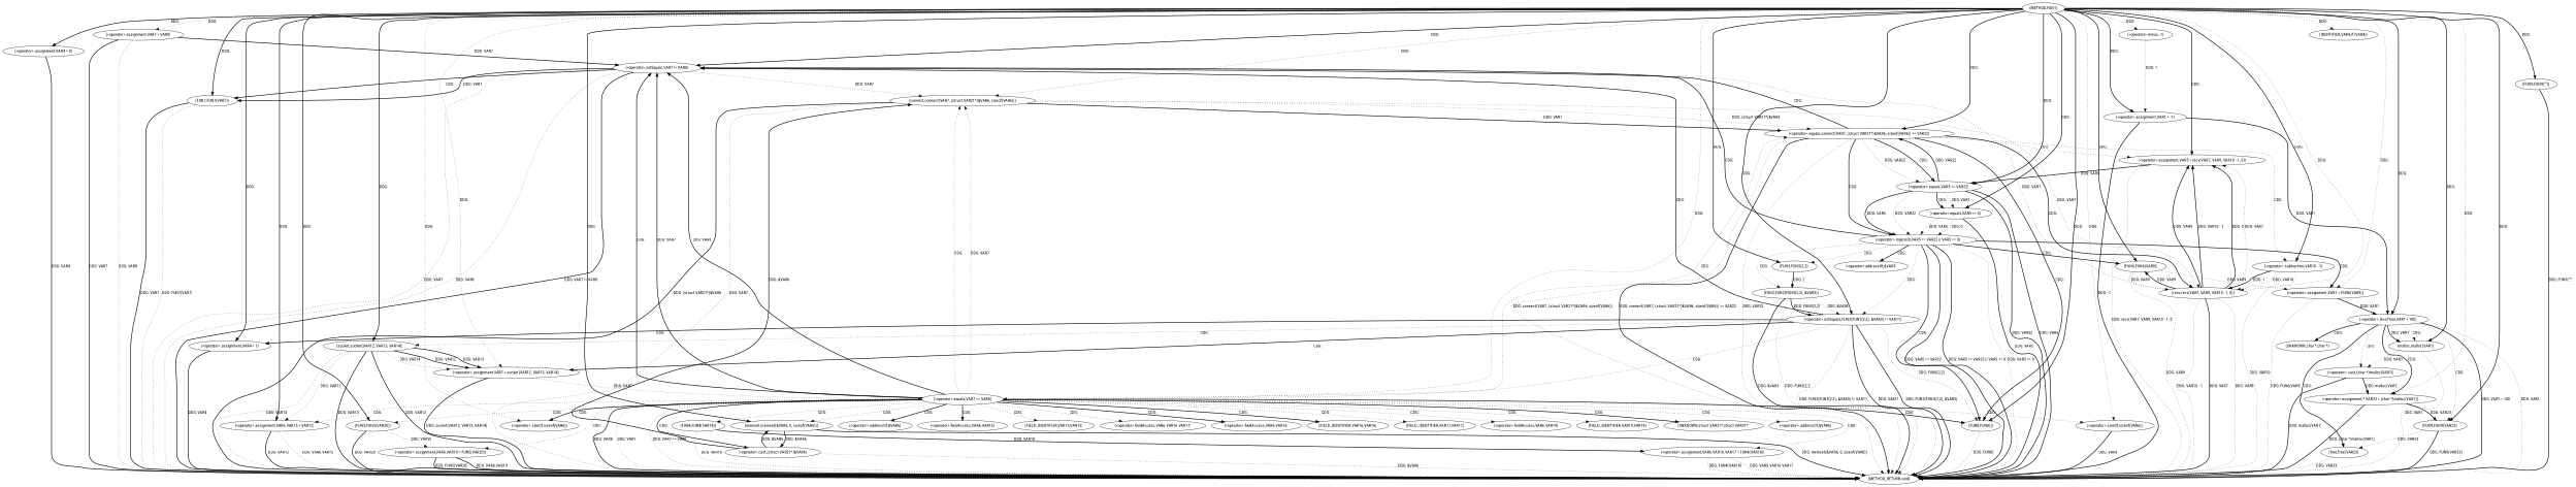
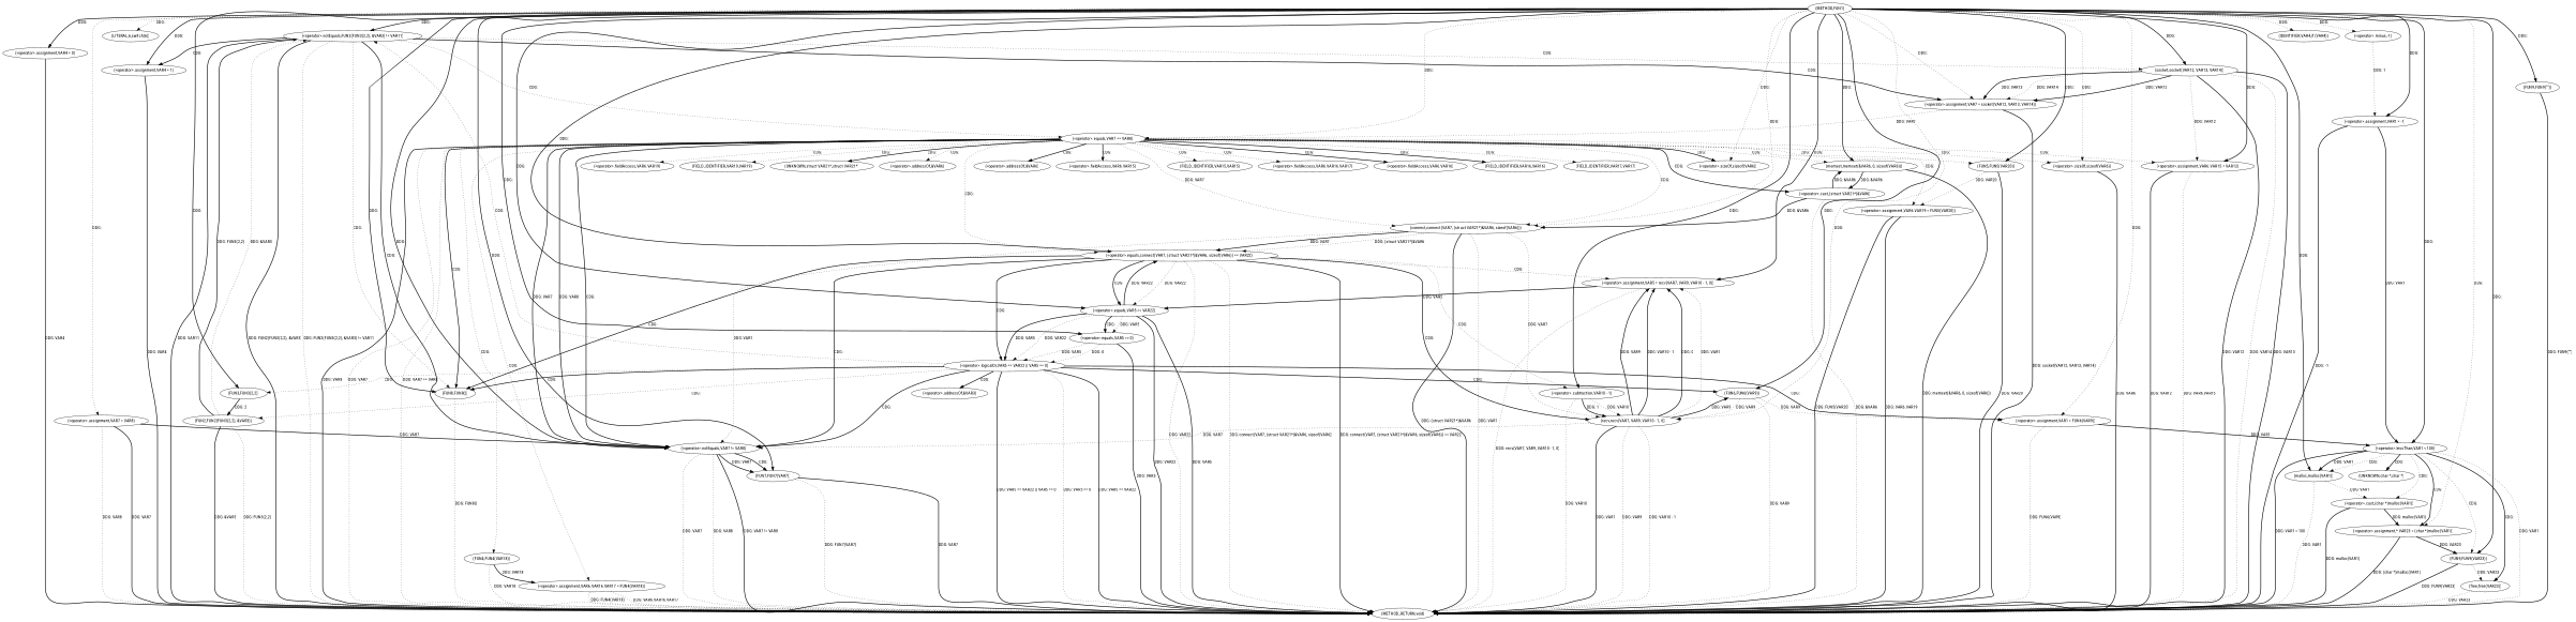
  digraph {
    fontname="Roboto Condensed"
    node [fontname="Roboto Condensed"]
    edge [fontname="Roboto Condensed" style=bold]
    n1 [label="(METHOD,FUN1)"]
    n2 [label="(<operator>.assignment,VAR1 = -1)"]
    n3 [label="(<operator>.minus,-1)"]
+   n4 [label="(LITERAL,6,switch(6))"]
    n5 [label="(<operator>.assignment,VAR4 = 0)"]
    n6 [label="(<operator>.assignment,VAR7 = VAR8)"]
    n7 [label="(<operator>.notEquals,FUN2(FUN3(2,2), &VAR3) != VAR11)"]
    n8 [label="(FUN3,FUN3(2,2))"]
    n9 [label="(<operator>.assignment,VAR4 = 1)"]
    n10 [label="(<operator>.assignment,VAR7 = socket(VAR12, VAR13, VAR14))"]
    n11 [label="(socket,socket(VAR12, VAR13, VAR14))"]
    n12 [label="(<operator>.equals,VAR7 == VAR8)"]
    n13 [label="(memset,memset(&VAR6, 0, sizeof(VAR6)))"]
    n14 [label="(<operator>.sizeOf,sizeof(VAR6))"]
    n15 [label="(<operator>.assignment,VAR6.VAR15 = VAR12)"]
    n16 [label="(FUN5,FUN5(VAR20))"]
    n17 [label="(<operator>.equals,connect(VAR7, (struct VAR21*)&VAR6, sizeof(VAR6)) == VAR22)"]
    n18 [label="(connect,connect(VAR7, (struct VAR21*)&VAR6, sizeof(VAR6)))"]
    n19 [label="(<operator>.sizeOf,sizeof(VAR6))"]
    n20 [label="(<operator>.assignment,VAR5 = recv(VAR7, VAR9, VAR10 - 1, 0))"]
    n21 [label="(recv,recv(VAR7, VAR9, VAR10 - 1, 0))"]
    n22 [label="(<operator>.subtraction,VAR10 - 1)"]
    n23 [label="(<operator>.equals,VAR5 == VAR22)"]
    n24 [label="(<operator>.equals,VAR5 == 0)"]
    n25 [label="(<operator>.assignment,VAR1 = FUN6(VAR9))"]
    n26 [label="(FUN6,FUN6(VAR9))"]
    n27 [label="(<operator>.notEquals,VAR7 != VAR8)"]
    n28 [label="(FUN7,FUN7(VAR7))"]
    n29 [label="(IDENTIFIER,VAR4,if (VAR4))"]
    n30 [label="(FUN8,FUN8())"]
    n31 [label="(FUN9,FUN9(\"\"))"]
    n32 [label="(<operator>.lessThan,VAR1 < 100)"]
    n33 [label="(<operator>.assignment,* VAR23 = (char *)malloc(VAR1))"]
    n34 [label="(malloc,malloc(VAR1))"]
    n35 [label="(FUN9,FUN9(VAR23))"]
    n36 [label="(METHOD_RETURN,void)"]
    n37 [label="(FUN2,FUN2(FUN3(2,2), &VAR3))"]
    n38 [label="(FUN4,FUN4(VAR18))"]
    n39 [label="(<operator>.assignment,VAR6.VAR16.VAR17 = FUN4(VAR18))"]
    n40 [label="(<operator>.assignment,VAR6.VAR19 = FUN5(VAR20))"]
    n41 [label="(<operator>.cast,(struct VAR21*)&VAR6)"]
    n42 [label="(<operator>.addressOf,&VAR6)"]
    n43 [label="(<operator>.fieldAccess,VAR6.VAR15)"]
    n44 [label="(FIELD_IDENTIFIER,VAR15,VAR15)"]
    n45 [label="(<operator>.fieldAccess,VAR6.VAR16.VAR17)"]
    n46 [label="(<operator>.fieldAccess,VAR6.VAR16)"]
    n47 [label="(FIELD_IDENTIFIER,VAR16,VAR16)"]
    n48 [label="(FIELD_IDENTIFIER,VAR17,VAR17)"]
    n49 [label="(<operator>.fieldAccess,VAR6.VAR19)"]
    n50 [label="(FIELD_IDENTIFIER,VAR19,VAR19)"]
    n51 [label="(UNKNOWN,struct VAR21*,struct VAR21*)"]
    n52 [label="(<operator>.addressOf,&VAR6)"]
    n53 [label="(<operator>.logicalOr,VAR5 == VAR22 || VAR5 == 0)"]
    n54 [label="(free,free(VAR23))"]
    n55 [label="(<operator>.cast,(char *)malloc(VAR1))"]
    n56 [label="(UNKNOWN,char *,char *)"]
    n57 [label="(<operator>.addressOf,&VAR3)"]
    n1 -> n2 [label="DDG: "]
    n1 -> n3 [label="DDG: " style=dotted]
+   n1 -> n4 [label="DDG: " style=dotted]
    n1 -> n5 [label="DDG: "]
    n1 -> n6 [label="DDG: " style=dotted]
    n1 -> n7 [label="DDG: "]
    n1 -> n8 [label="DDG: "]
    n1 -> n9 [label="DDG: "]
    n1 -> n10 [label="DDG: " style=dotted]
    n1 -> n11 [label="DDG: "]
    n1 -> n12 [label="DDG: " style=dotted]
    n1 -> n13 [label="DDG: "]
    n1 -> n14 [label="DDG: " style=dotted]
    n1 -> n15 [label="DDG: "]
    n1 -> n16 [label="DDG: "]
    n1 -> n17 [label="DDG: "]
    n1 -> n18 [label="DDG: " style=dotted]
    n1 -> n19 [label="DDG: " style=dotted]
    n1 -> n20 [label="DDG: "]
    n1 -> n21 [label="DDG: " style=dotted]
    n1 -> n22 [label="DDG: "]
    n1 -> n23 [label="DDG: "]
    n1 -> n24 [label="DDG: "]
    n1 -> n25 [label="DDG: " style=dotted]
    n1 -> n26 [label="DDG: "]
    n1 -> n27 [label="DDG: "]
    n1 -> n28 [label="DDG: "]
    n1 -> n29 [label="DDG: " style=dotted]
    n1 -> n30 [label="DDG: "]
    n1 -> n31 [label="DDG: "]
    n1 -> n32 [label="DDG: "]
    n1 -> n33 [label="DDG: " style=dotted]
    n1 -> n34 [label="DDG: "]
    n1 -> n35 [label="DDG: "]
    n2 -> n32 [label="DDG: VAR1"]
    n2 -> n36 [label="DDG: -1"]
    n3 -> n2 [label="DDG: 1" style=dotted]
    n5 -> n36 [label="DDG: VAR4"]
    n6 -> n27 [label="DDG: VAR7"]
    n6 -> n36 [label="DDG: VAR7"]
    n6 -> n36 [label="DDG: VAR8" style=dotted]
    n7 -> n9 [label="CDG: "]
    n7 -> n10 [label="CDG: "]
    n7 -> n11 [label="CDG: " style=dotted]
    n7 -> n12 [label="CDG: " style=dotted]
    n7 -> n27 [label="CDG: "]
-   n7 -> n30 [label="DDG: FUN3(2,2)" style=dotted]
+   n7 -> n30 [label="CDG: " style=dotted]
    n7 -> n36 [label="DDG: FUN2(FUN3(2,2), &VAR3) != VAR11" style=dotted]
    n7 -> n36 [label="DDG: VAR11"]
    n7 -> n36 [label="DDG: FUN2(FUN3(2,2), &VAR3)"]
    n8 -> n37 [label="DDG: 2"]
    n9 -> n36 [label="DDG: VAR4"]
    n10 -> n12 [label="DDG: VAR7" style=dotted]
    n10 -> n36 [label="DDG: socket(VAR12, VAR13, VAR14)"]
    n11 -> n10 [label="DDG: VAR12"]
    n11 -> n10 [label="DDG: VAR13"]
    n11 -> n10 [label="DDG: VAR14" style=dotted]
    n11 -> n15 [label="DDG: VAR12" style=dotted]
    n11 -> n36 [label="DDG: VAR13"]
    n11 -> n36 [label="DDG: VAR12"]
    n11 -> n36 [label="DDG: VAR14" style=dotted]
    n12 -> n13 [label="CDG: " style=dotted]
    n12 -> n14 [label="CDG: "]
    n12 -> n15 [label="CDG: " style=dotted]
    n12 -> n16 [label="CDG: " style=dotted]
    n12 -> n17 [label="CDG: " style=dotted]
    n12 -> n18 [label="DDG: VAR7" style=dotted]
    n12 -> n18 [label="CDG: " style=dotted]
    n12 -> n19 [label="CDG: " style=dotted]
    n12 -> n27 [label="DDG: VAR7"]
    n12 -> n27 [label="DDG: VAR8"]
    n12 -> n27 [label="CDG: "]
    n12 -> n30 [label="CDG: "]
    n12 -> n36 [label="DDG: VAR8"]
    n12 -> n36 [label="DDG: VAR7" style=dotted]
    n12 -> n36 [label="DDG: VAR7 == VAR8" style=dotted]
    n12 -> n38 [label="CDG: " style=dotted]
    n12 -> n39 [label="CDG: " style=dotted]
    n12 -> n40 [label="CDG: " style=dotted]
    n12 -> n41 [label="CDG: "]
    n12 -> n42 [label="CDG: "]
    n12 -> n43 [label="CDG: "]
    n12 -> n44 [label="CDG: " style=dotted]
    n12 -> n45 [label="CDG: " style=dotted]
    n12 -> n46 [label="CDG: "]
    n12 -> n47 [label="CDG: "]
    n12 -> n48 [label="CDG: " style=dotted]
    n12 -> n49 [label="CDG: " style=dotted]
    n12 -> n50 [label="CDG: " style=dotted]
    n12 -> n51 [label="CDG: "]
    n12 -> n52 [label="CDG: " style=dotted]
    n13 -> n36 [label="DDG: memset(&VAR6, 0, sizeof(VAR6))"]
    n13 -> n41 [label="DDG: &VAR6"]
    n15 -> n36 [label="DDG: VAR6.VAR15" style=dotted]
    n15 -> n36 [label="DDG: VAR12"]
    n16 -> n36 [label="DDG: VAR20"]
    n16 -> n40 [label="DDG: VAR20" style=dotted]
    n17 -> n20 [label="CDG: " style=dotted]
    n17 -> n21 [label="CDG: "]
    n17 -> n22 [label="CDG: " style=dotted]
    n17 -> n23 [label="DDG: VAR22" style=dotted]
    n17 -> n23 [label="CDG: "]
    n17 -> n27 [label="CDG: "]
    n17 -> n30 [label="CDG: "]
    n17 -> n36 [label="DDG: connect(VAR7, (struct VAR21*)&VAR6, sizeof(VAR6))" style=dotted]
    n17 -> n36 [label="DDG: connect(VAR7, (struct VAR21*)&VAR6, sizeof(VAR6)) == VAR22"]
    n17 -> n36 [label="DDG: VAR22" style=dotted]
    n17 -> n53 [label="CDG: "]
    n18 -> n17 [label="DDG: VAR7"]
    n18 -> n17 [label="DDG: (struct VAR21*)&VAR6" style=dotted]
    n18 -> n21 [label="DDG: VAR7" style=dotted]
-   n27 -> n18 [label="DDG: VAR7" style=dotted]
+   n18 -> n27 [label="DDG: VAR7" style=dotted]
    n18 -> n36 [label="DDG: (struct VAR21*)&VAR6"]
    n18 -> n36 [label="DDG: VAR7" style=dotted]
    n19 -> n36 [label="DDG: VAR6"]
    n20 -> n23 [label="DDG: VAR5"]
    n20 -> n36 [label="DDG: recv(VAR7, VAR9, VAR10 - 1, 0)" style=dotted]
    n21 -> n20 [label="DDG: VAR7" style=dotted]
    n21 -> n20 [label="DDG: VAR9"]
    n21 -> n20 [label="DDG: VAR10 - 1"]
    n21 -> n20 [label="DDG: 0"]
    n21 -> n26 [label="DDG: VAR9"]
    n21 -> n27 [label="DDG: VAR7" style=dotted]
    n21 -> n36 [label="DDG: VAR9" style=dotted]
    n21 -> n36 [label="DDG: VAR10 - 1" style=dotted]
    n21 -> n36 [label="DDG: VAR7"]
    n22 -> n21 [label="DDG: VAR10" style=dotted]
    n22 -> n21 [label="DDG: 1"]
    n22 -> n36 [label="DDG: VAR10" style=dotted]
    n23 -> n17 [label="DDG: VAR22"]
    n23 -> n24 [label="DDG: VAR5" style=dotted]
    n23 -> n24 [label="CDG: "]
    n23 -> n36 [label="DDG: VAR22"]
    n23 -> n36 [label="DDG: VAR5"]
    n23 -> n53 [label="DDG: VAR5"]
    n23 -> n53 [label="DDG: VAR22" style=dotted]
    n24 -> n36 [label="DDG: VAR5"]
    n24 -> n53 [label="DDG: VAR5" style=dotted]
    n24 -> n53 [label="DDG: 0" style=dotted]
    n25 -> n32 [label="DDG: VAR1"]
    n25 -> n36 [label="DDG: FUN6(VAR9)" style=dotted]
    n26 -> n21 [label="DDG: VAR9" style=dotted]
    n26 -> n25 [label="DDG: VAR9" style=dotted]
    n26 -> n36 [label="DDG: VAR9" style=dotted]
    n27 -> n28 [label="DDG: VAR7"]
    n27 -> n28 [label="CDG: "]
    n27 -> n36 [label="DDG: VAR7" style=dotted]
    n27 -> n36 [label="DDG: VAR8" style=dotted]
    n27 -> n36 [label="DDG: VAR7 != VAR8"]
    n28 -> n36 [label="DDG: FUN7(VAR7)" style=dotted]
    n28 -> n36 [label="DDG: VAR7"]
    n30 -> n36 [label="DDG: FUN8()" style=dotted]
    n31 -> n36 [label="DDG: FUN9(\"\")"]
    n32 -> n33 [label="CDG: "]
    n32 -> n34 [label="DDG: VAR1"]
    n32 -> n34 [label="CDG: " style=dotted]
    n32 -> n35 [label="CDG: " style=dotted]
    n32 -> n36 [label="DDG: VAR1 < 100"]
    n32 -> n36 [label="DDG: VAR1" style=dotted]
    n32 -> n54 [label="CDG: "]
    n32 -> n55 [label="CDG: " style=dotted]
    n32 -> n56 [label="CDG: "]
    n33 -> n35 [label="DDG: VAR23"]
    n33 -> n36 [label="DDG: (char *)malloc(VAR1)"]
    n34 -> n36 [label="DDG: VAR1" style=dotted]
    n34 -> n55 [label="DDG: VAR1" style=dotted]
    n35 -> n36 [label="DDG: FUN9(VAR23)"]
    n35 -> n54 [label="DDG: VAR23" style=dotted]
    n37 -> n7 [label="DDG: FUN3(2,2)"]
    n37 -> n7 [label="DDG: &VAR3" style=dotted]
    n37 -> n36 [label="DDG: &VAR3"]
    n37 -> n36 [label="DDG: FUN3(2,2)" style=dotted]
    n38 -> n36 [label="DDG: VAR18" style=dotted]
    n38 -> n39 [label="DDG: VAR18"]
    n39 -> n36 [label="DDG: VAR6.VAR16.VAR17" style=dotted]
    n39 -> n36 [label="DDG: FUN4(VAR18)" style=dotted]
    n40 -> n36 [label="DDG: VAR6.VAR19"]
    n40 -> n36 [label="DDG: FUN5(VAR20)"]
    n41 -> n13 [label="DDG: &VAR6"]
    n41 -> n18 [label="DDG: &VAR6"]
    n41 -> n36 [label="DDG: &VAR6" style=dotted]
    n53 -> n7 [label="CDG: " style=dotted]
    n53 -> n8 [label="CDG: " style=dotted]
    n53 -> n25 [label="CDG: "]
    n53 -> n26 [label="CDG: "]
    n53 -> n27 [label="CDG: "]
    n53 -> n30 [label="CDG: "]
    n53 -> n36 [label="DDG: VAR5 == VAR22"]
    n53 -> n36 [label="DDG: VAR5 == VAR22 || VAR5 == 0"]
    n53 -> n36 [label="DDG: VAR5 == 0" style=dotted]
    n53 -> n37 [label="CDG: " style=dotted]
    n53 -> n57 [label="CDG: "]
    n54 -> n36 [label="DDG: VAR23" style=dotted]
    n55 -> n33 [label="DDG: malloc(VAR1)"]
    n55 -> n36 [label="DDG: malloc(VAR1)"]
  }
